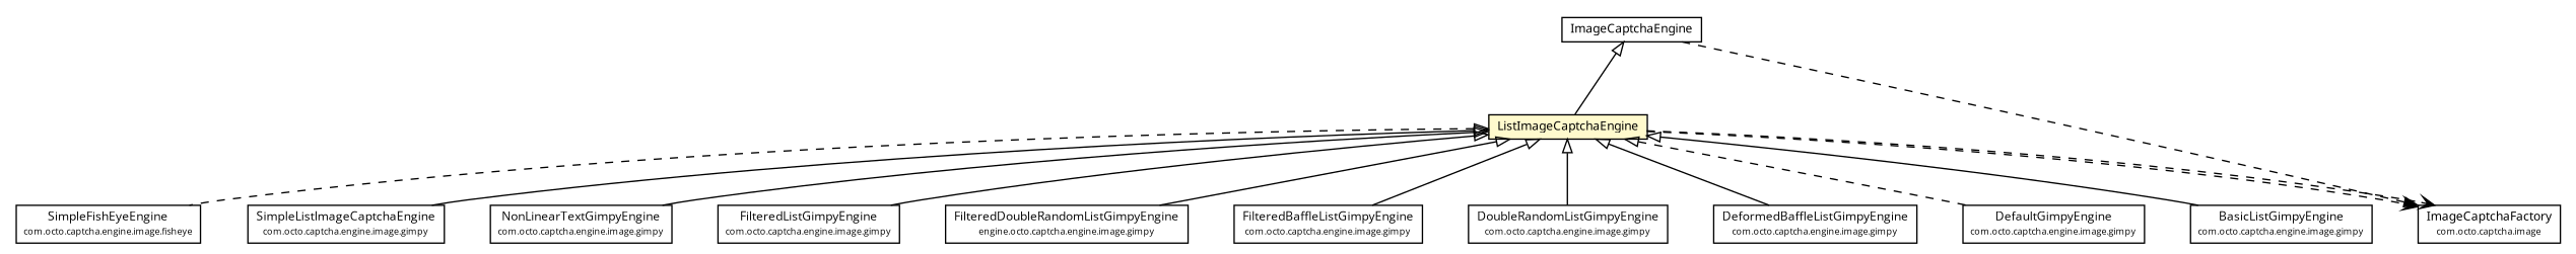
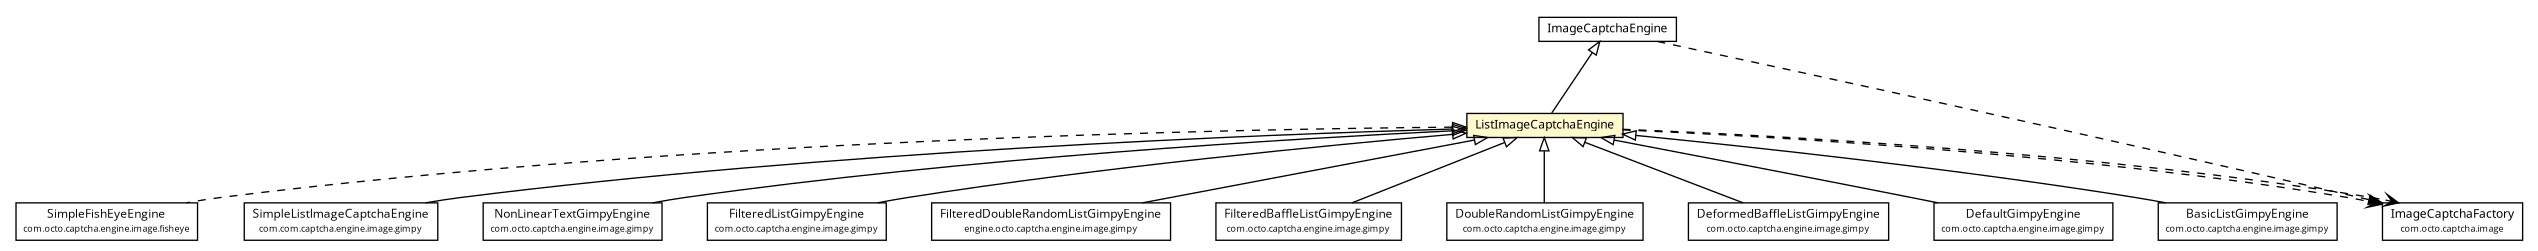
  digraph {
    fontname="Open Sans"
    node [fontcolor=black fontname="Open Sans" fontsize=9.0 shape=plaintext]
    edge [arrowtail=empty dir=back fontname="Open Sans" fontsize=10 headport=p labelfontname=arial labelfontsize=10 tailport=p]
    n1 [label=<<table border="0" cellborder="1" cellspacing="0" cellpadding="2" port="p" bgcolor="lemonChiffon" href="./ListImageCaptchaEngine.html"> 		<tr><td><table border="0" cellspacing="0" cellpadding="1"> 			<tr><td><font face="ariali"> ListImageCaptchaEngine </font></td></tr> 		</table></td></tr> 		</table>>]
    n2 [label=<<table border="0" cellborder="1" cellspacing="0" cellpadding="2" port="p" href="./fisheye/SimpleFishEyeEngine.html"> 		<tr><td><table border="0" cellspacing="0" cellpadding="1"> 			<tr><td> SimpleFishEyeEngine </td></tr> 			<tr><td><font point-size="7.0"> com.octo.captcha.engine.image.fisheye </font></td></tr> 		</table></td></tr> 		</table>>]
-   n3 [label=<<table border="0" cellborder="1" cellspacing="0" cellpadding="2" port="p" href="./gimpy/SimpleListImageCaptchaEngine.html"> 		<tr><td><table border="0" cellspacing="0" cellpadding="1"> 			<tr><td> SimpleListImageCaptchaEngine </td></tr> 			<tr><td><font point-size="7.0"> com.octo.captcha.engine.image.gimpy </font></td></tr> 		</table></td></tr> 		</table>>]
+   n3 [label=<<table border="0" cellborder="1" cellspacing="0" cellpadding="2" port="p" href="./gimpy/SimpleListImageCaptchaEngine.html"> 		<tr><td><table border="0" cellspacing="0" cellpadding="1"> 			<tr><td> SimpleListImageCaptchaEngine </td></tr> 			<tr><td><font point-size="7.0"> com.com.captcha.engine.image.gimpy </font></td></tr> 		</table></td></tr> 		</table>>]
    n4 [label=<<table border="0" cellborder="1" cellspacing="0" cellpadding="2" port="p" href="./gimpy/NonLinearTextGimpyEngine.html"> 		<tr><td><table border="0" cellspacing="0" cellpadding="1"> 			<tr><td> NonLinearTextGimpyEngine </td></tr> 			<tr><td><font point-size="7.0"> com.octo.captcha.engine.image.gimpy </font></td></tr> 		</table></td></tr> 		</table>>]
    n5 [label=<<table border="0" cellborder="1" cellspacing="0" cellpadding="2" port="p" href="./gimpy/FilteredListGimpyEngine.html"> 		<tr><td><table border="0" cellspacing="0" cellpadding="1"> 			<tr><td> FilteredListGimpyEngine </td></tr> 			<tr><td><font point-size="7.0"> com.octo.captcha.engine.image.gimpy </font></td></tr> 		</table></td></tr> 		</table>>]
    n6 [label=<<table border="0" cellborder="1" cellspacing="0" cellpadding="2" port="p" href="./gimpy/FilteredDoubleRandomListGimpyEngine.html"> 		<tr><td><table border="0" cellspacing="0" cellpadding="1"> 			<tr><td> FilteredDoubleRandomListGimpyEngine </td></tr> 			<tr><td><font point-size="7.0"> engine.octo.captcha.engine.image.gimpy </font></td></tr> 		</table></td></tr> 		</table>>]
    n7 [label=<<table border="0" cellborder="1" cellspacing="0" cellpadding="2" port="p" href="./gimpy/FilteredBaffleListGimpyEngine.html"> 		<tr><td><table border="0" cellspacing="0" cellpadding="1"> 			<tr><td> FilteredBaffleListGimpyEngine </td></tr> 			<tr><td><font point-size="7.0"> com.octo.captcha.engine.image.gimpy </font></td></tr> 		</table></td></tr> 		</table>>]
    n8 [label=<<table border="0" cellborder="1" cellspacing="0" cellpadding="2" port="p" href="./gimpy/DoubleRandomListGimpyEngine.html"> 		<tr><td><table border="0" cellspacing="0" cellpadding="1"> 			<tr><td> DoubleRandomListGimpyEngine </td></tr> 			<tr><td><font point-size="7.0"> com.octo.captcha.engine.image.gimpy </font></td></tr> 		</table></td></tr> 		</table>>]
    n9 [label=<<table border="0" cellborder="1" cellspacing="0" cellpadding="2" port="p" href="./gimpy/DeformedBaffleListGimpyEngine.html"> 		<tr><td><table border="0" cellspacing="0" cellpadding="1"> 			<tr><td> DeformedBaffleListGimpyEngine </td></tr> 			<tr><td><font point-size="7.0"> com.octo.captcha.engine.image.gimpy </font></td></tr> 		</table></td></tr> 		</table>>]
    n10 [label=<<table border="0" cellborder="1" cellspacing="0" cellpadding="2" port="p" href="./gimpy/DefaultGimpyEngine.html"> 		<tr><td><table border="0" cellspacing="0" cellpadding="1"> 			<tr><td> DefaultGimpyEngine </td></tr> 			<tr><td><font point-size="7.0"> com.octo.captcha.engine.image.gimpy </font></td></tr> 		</table></td></tr> 		</table>>]
    n11 [label=<<table border="0" cellborder="1" cellspacing="0" cellpadding="2" port="p" href="./gimpy/BasicListGimpyEngine.html"> 		<tr><td><table border="0" cellspacing="0" cellpadding="1"> 			<tr><td> BasicListGimpyEngine </td></tr> 			<tr><td><font point-size="7.0"> com.octo.captcha.engine.image.gimpy </font></td></tr> 		</table></td></tr> 		</table>>]
    n12 [label=<<table border="0" cellborder="1" cellspacing="0" cellpadding="2" port="p" href="../../image/ImageCaptchaFactory.html"> 		<tr><td><table border="0" cellspacing="0" cellpadding="1"> 			<tr><td><font face="ariali"> ImageCaptchaFactory </font></td></tr> 			<tr><td><font point-size="7.0"> com.octo.captcha.image </font></td></tr> 		</table></td></tr> 		</table>>]
    n13 [label=<<table border="0" cellborder="1" cellspacing="0" cellpadding="2" port="p" href="./ImageCaptchaEngine.html"> 		<tr><td><table border="0" cellspacing="0" cellpadding="1"> 			<tr><td><font face="ariali"> ImageCaptchaEngine </font></td></tr> 		</table></td></tr> 		</table>>]
    n1 -> n2 [style=dashed]
    n1 -> n3
    n1 -> n4
    n1 -> n5
    n1 -> n6
    n1 -> n7
    n1 -> n8
    n1 -> n9
-   n1 -> n10 [style=dashed]
+   n1 -> n10
    n1 -> n11
    n1 -> n12 [arrowhead=open color=black fontcolor=black fontsize=10.0 style=dashed arrowtail="" dir=""]
    n1 -> n12 [arrowhead=open color=black fontcolor=black fontsize=10.0 style=dashed arrowtail="" dir=""]
    n13 -> n1
    n13 -> n12 [arrowhead=normal color=black fontcolor=black fontsize=10.0 style=dashed arrowtail="" dir=""]
  }
